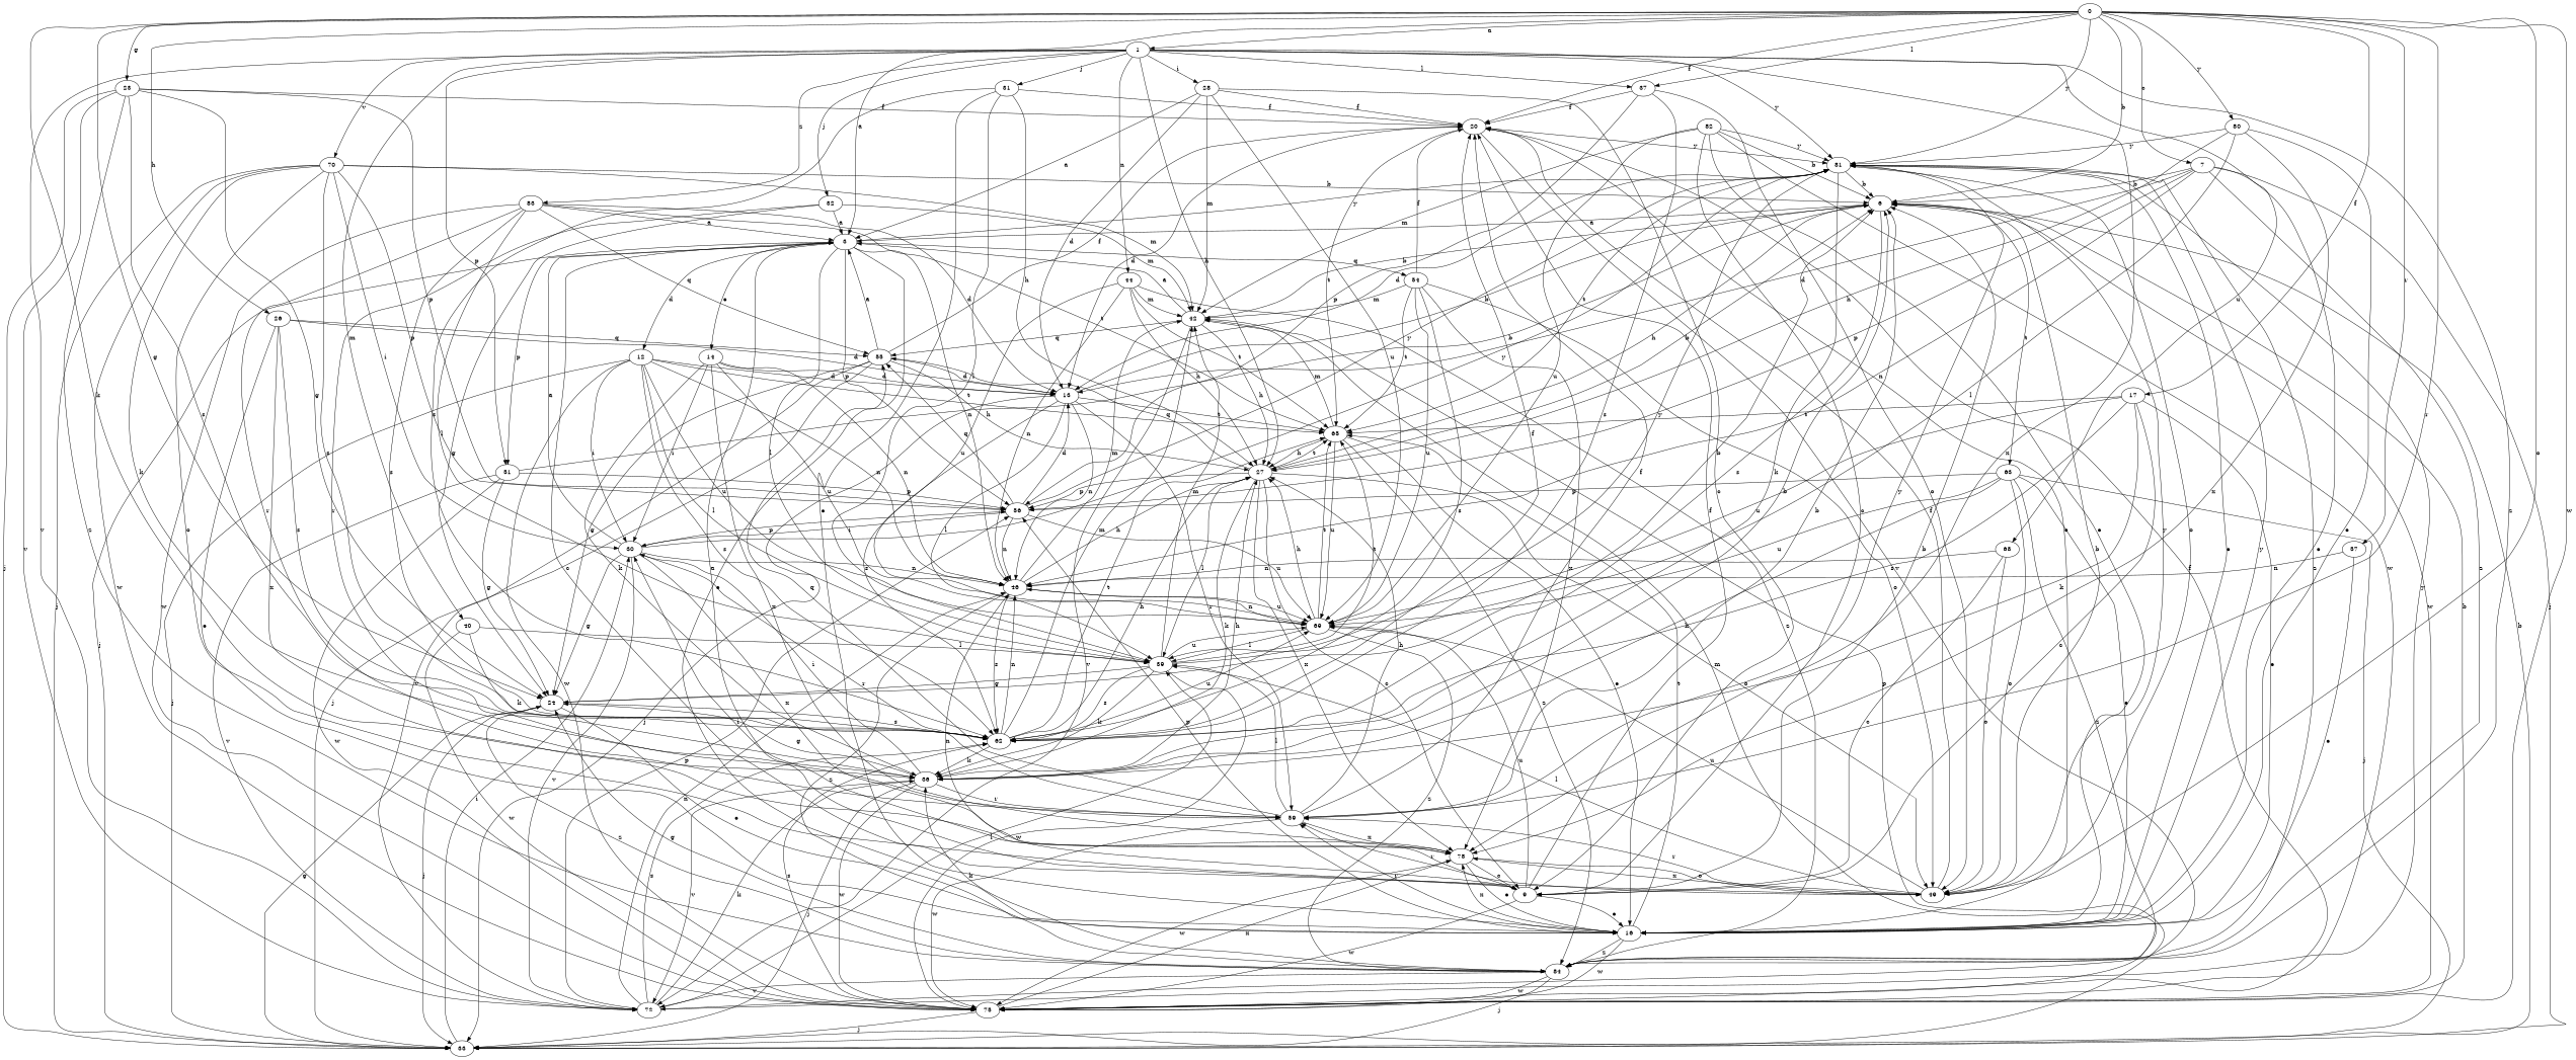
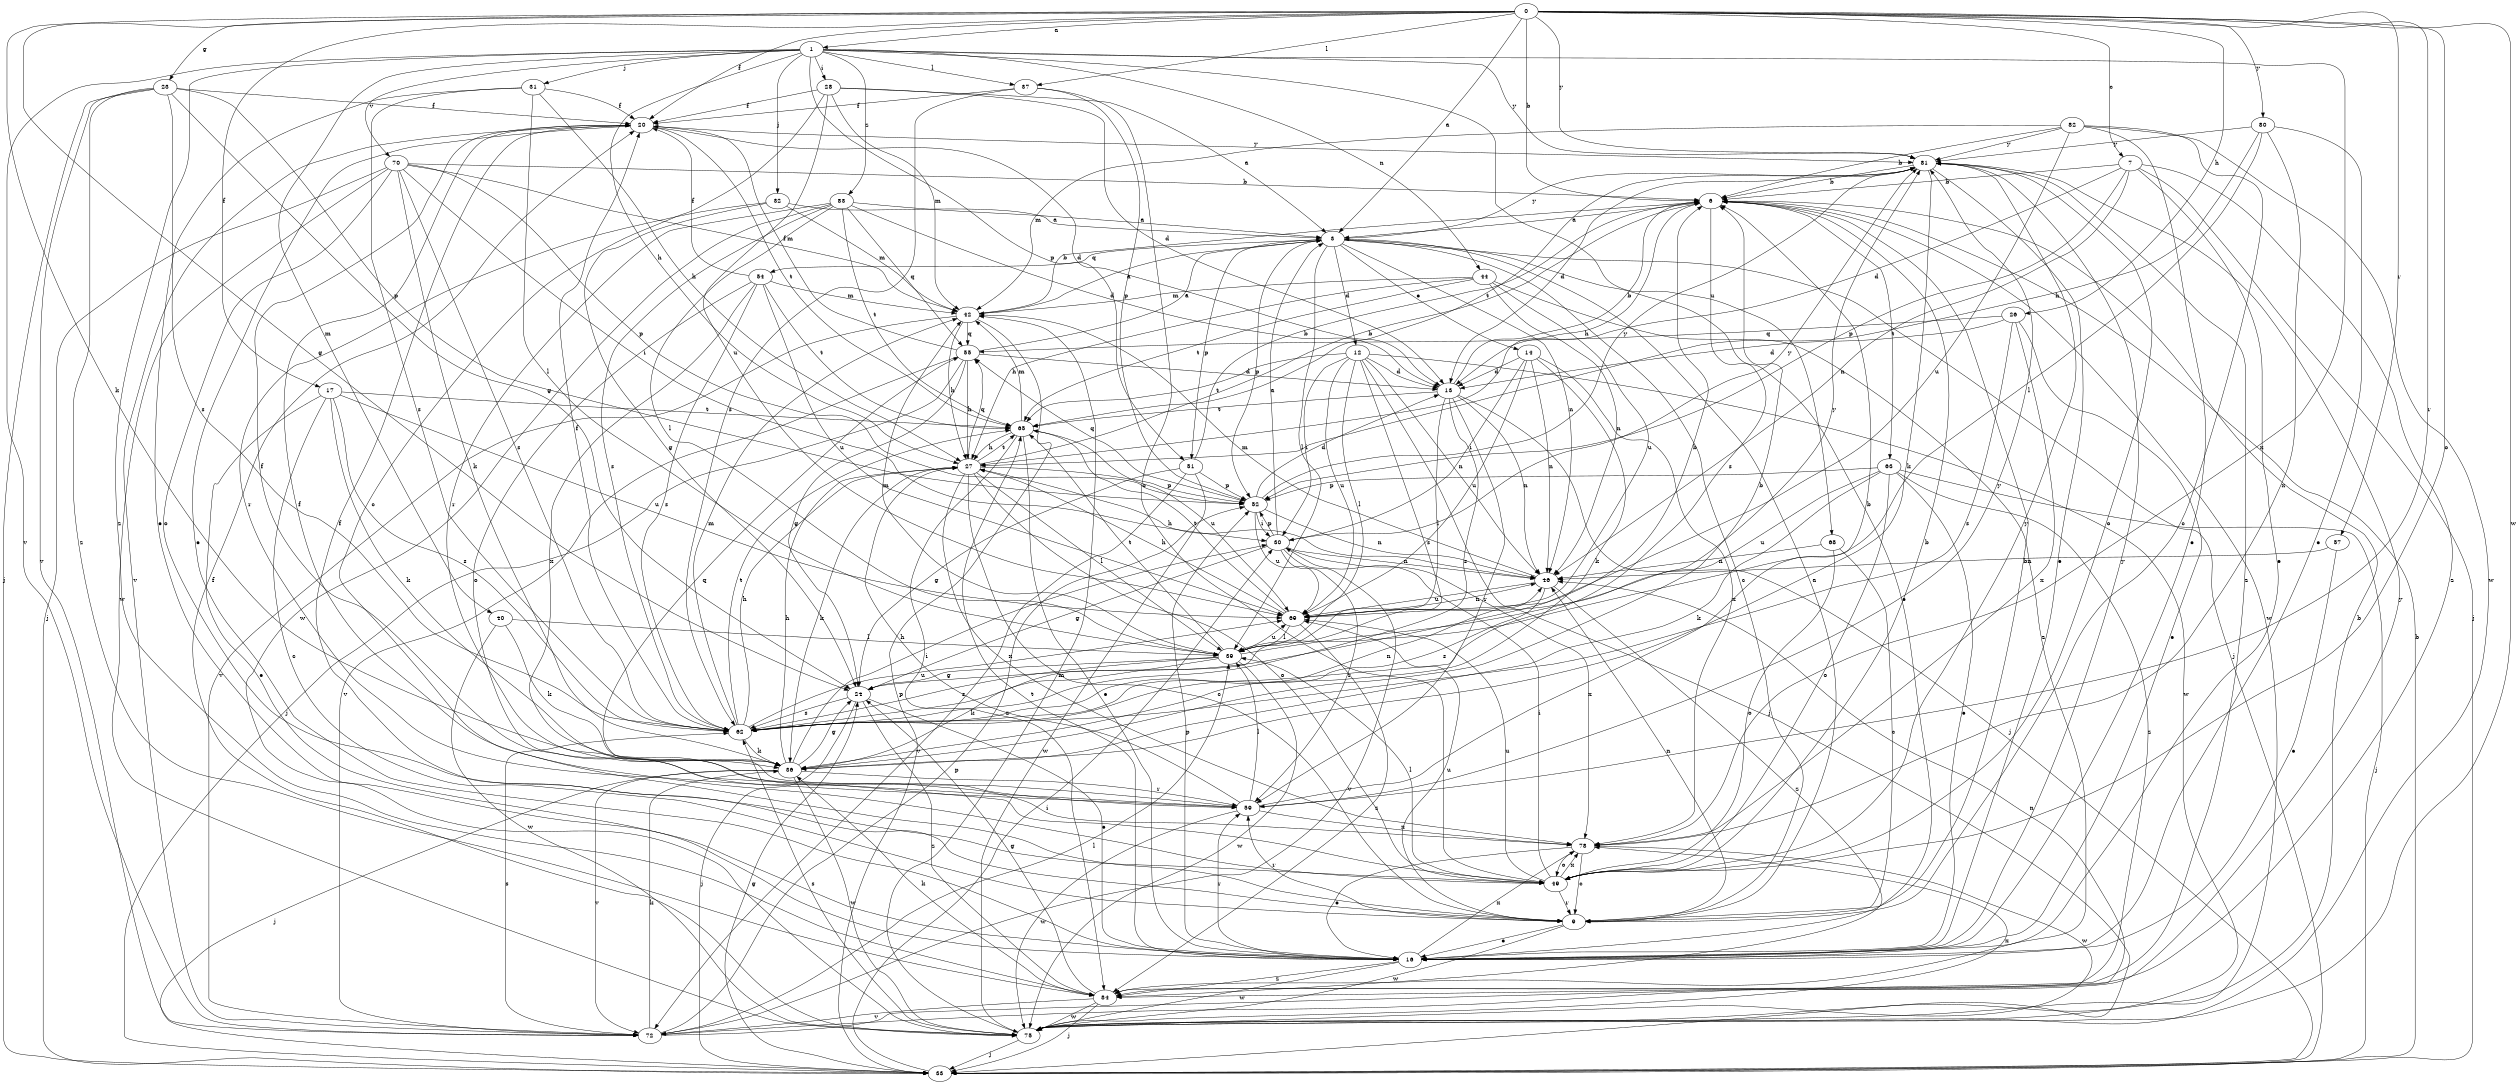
  strict digraph {
    0
    1
    3
    6
    7
    17
    20
    23
    24
    26
    36
    37
    49
    57
    59
    75
    80
    81
    27
    28
    31
    32
    40
    44
    51
    68
    70
    72
    78
    83
    n31 [label=84]
    9
    12
    14
    16
    33
    39
    46
-   52 [label=56]
+   52
    54
    62
    63
    13
    69
    65
    55
    30
    42
    82
    0 -> 1 [label=a]
    0 -> 3 [label=a]
    0 -> 6 [label=b]
    0 -> 7 [label=c]
    0 -> 17 [label=f]
    0 -> 20 [label=f]
    0 -> 23 [label=g]
    0 -> 24 [label=g]
    0 -> 26 [label=h]
    0 -> 36 [label=k]
    0 -> 37 [label=l]
    0 -> 49 [label=o]
    0 -> 57 [label=r]
    0 -> 59 [label=r]
    0 -> 75 [label=w]
    0 -> 80 [label=y]
    0 -> 81 [label=y]
    1 -> 37 [label=l]
    1 -> 81 [label=y]
    1 -> 27 [label=h]
    1 -> 28 [label=i]
    1 -> 31 [label=j]
    1 -> 32 [label=j]
    1 -> 40 [label=m]
    1 -> 44 [label=n]
    1 -> 51 [label=p]
    1 -> 68 [label=u]
    1 -> 70 [label=v]
    1 -> 72 [label=v]
    1 -> 78 [label=x]
    1 -> 83 [label=z]
    1 -> n31 [label=z]
    3 -> 81 [label=y]
    3 -> 51 [label=p]
    3 -> 9 [label=c]
    3 -> 12 [label=d]
    3 -> 14 [label=e]
    3 -> 16 [label=e]
    3 -> 33 [label=j]
    3 -> 39 [label=l]
    3 -> 46 [label=n]
    3 -> 52 [label=p]
    3 -> 54 [label=q]
    6 -> 3 [label=a]
    6 -> 75 [label=w]
    6 -> 27 [label=h]
    6 -> 62 [label=s]
    6 -> 63 [label=t]
    7 -> 6 [label=b]
    7 -> n31 [label=z]
    7 -> 16 [label=e]
    7 -> 33 [label=j]
    7 -> 46 [label=n]
    7 -> 52 [label=p]
    7 -> 13 [label=d]
    17 -> 36 [label=k]
    17 -> 9 [label=c]
    17 -> 16 [label=e]
    17 -> 62 [label=s]
    17 -> 69 [label=u]
    17 -> 65 [label=t]
    20 -> 81 [label=y]
    20 -> 72 [label=v]
    20 -> 16 [label=e]
    20 -> 13 [label=d]
    20 -> 65 [label=t]
    23 -> 20 [label=f]
    23 -> 24 [label=g]
    23 -> 72 [label=v]
    23 -> n31 [label=z]
    23 -> 33 [label=j]
    23 -> 52 [label=p]
    23 -> 62 [label=s]
    24 -> 6 [label=b]
    24 -> n31 [label=z]
    24 -> 16 [label=e]
    24 -> 33 [label=j]
    24 -> 62 [label=s]
    26 -> 78 [label=x]
    26 -> 16 [label=e]
    26 -> 62 [label=s]
    26 -> 13 [label=d]
    26 -> 55 [label=q]
    36 -> 6 [label=b]
    36 -> 24 [label=g]
    36 -> 59 [label=r]
    36 -> 75 [label=w]
    36 -> 27 [label=h]
    36 -> 72 [label=v]
    36 -> 33 [label=j]
    36 -> 30 [label=i]
    37 -> 20 [label=f]
    37 -> 49 [label=o]
    37 -> 52 [label=p]
    37 -> 62 [label=s]
    49 -> 6 [label=b]
    49 -> 20 [label=f]
-   49 -> 59 [label=r]
+   49 -> 9 [label=r]
    49 -> 81 [label=y]
    49 -> 78 [label=x]
    49 -> 39 [label=l]
    49 -> 69 [label=u]
    49 -> 30 [label=i]
    57 -> 16 [label=e]
    57 -> 46 [label=n]
    59 -> 6 [label=b]
    59 -> 20 [label=f]
    59 -> 75 [label=w]
    59 -> 81 [label=y]
    59 -> 27 [label=h]
    59 -> 78 [label=x]
    59 -> 39 [label=l]
    59 -> 55 [label=q]
    75 -> 6 [label=b]
    75 -> 20 [label=f]
    75 -> 78 [label=x]
    75 -> 33 [label=j]
    75 -> 62 [label=s]
    75 -> 42 [label=m]
    80 -> 81 [label=y]
    80 -> 27 [label=h]
    80 -> 78 [label=x]
    80 -> 16 [label=e]
    80 -> 39 [label=l]
    81 -> 6 [label=b]
    81 -> 36 [label=k]
    81 -> 49 [label=o]
    81 -> n31 [label=z]
    81 -> 16 [label=e]
    81 -> 13 [label=d]
    81 -> 65 [label=t]
    27 -> 6 [label=b]
    27 -> 36 [label=k]
    27 -> 49 [label=o]
    27 -> 78 [label=x]
    27 -> 9 [label=c]
    27 -> 39 [label=l]
    27 -> 52 [label=p]
    27 -> 65 [label=t]
    27 -> 55 [label=q]
    28 -> 3 [label=a]
    28 -> 20 [label=f]
    28 -> 9 [label=c]
    28 -> 13 [label=d]
    28 -> 69 [label=u]
    28 -> 42 [label=m]
    31 -> 20 [label=f]
    31 -> 27 [label=h]
    31 -> 16 [label=e]
    31 -> 39 [label=l]
    31 -> 62 [label=s]
    32 -> 3 [label=a]
    32 -> 24 [label=g]
    32 -> 59 [label=r]
    32 -> 42 [label=m]
    40 -> 36 [label=k]
    40 -> 75 [label=w]
    40 -> 39 [label=l]
    44 -> 27 [label=h]
    44 -> n31 [label=z]
    44 -> 46 [label=n]
    44 -> 69 [label=u]
    44 -> 65 [label=t]
    44 -> 42 [label=m]
    51 -> 6 [label=b]
    51 -> 24 [label=g]
    51 -> 75 [label=w]
    51 -> 72 [label=v]
    51 -> 52 [label=p]
    68 -> 49 [label=o]
    68 -> 9 [label=c]
    68 -> 46 [label=n]
    70 -> 6 [label=b]
    70 -> 36 [label=k]
    70 -> 49 [label=o]
    70 -> 75 [label=w]
    70 -> 33 [label=j]
    70 -> 52 [label=p]
    70 -> 62 [label=s]
    70 -> 30 [label=i]
    70 -> 42 [label=m]
    72 -> 36 [label=k]
    72 -> 81 [label=y]
    72 -> 39 [label=l]
    72 -> 46 [label=n]
    72 -> 52 [label=p]
    72 -> 62 [label=s]
    78 -> 49 [label=o]
    78 -> 75 [label=w]
    78 -> 9 [label=c]
    78 -> 16 [label=e]
    83 -> 3 [label=a]
    83 -> 59 [label=r]
    83 -> 75 [label=w]
    83 -> 39 [label=l]
    83 -> 62 [label=s]
    83 -> 13 [label=d]
    83 -> 65 [label=t]
    83 -> 55 [label=q]
    n31 -> 24 [label=g]
    n31 -> 36 [label=k]
    n31 -> 75 [label=w]
    n31 -> 72 [label=v]
    n31 -> 33 [label=j]
    9 -> 3 [label=a]
    9 -> 6 [label=b]
    9 -> 20 [label=f]
    9 -> 59 [label=r]
    9 -> 75 [label=w]
    9 -> 16 [label=e]
    9 -> 46 [label=n]
    9 -> 69 [label=u]
    12 -> 75 [label=w]
    12 -> 33 [label=j]
    12 -> 39 [label=l]
    12 -> 46 [label=n]
    12 -> 62 [label=s]
    12 -> 13 [label=d]
    12 -> 69 [label=u]
    12 -> 65 [label=t]
    12 -> 30 [label=i]
    14 -> 36 [label=k]
    14 -> 78 [label=x]
    14 -> 46 [label=n]
    14 -> 13 [label=d]
    14 -> 69 [label=u]
    14 -> 30 [label=i]
    16 -> 59 [label=r]
    16 -> 75 [label=w]
    16 -> 81 [label=y]
    16 -> 78 [label=x]
    16 -> n31 [label=z]
    16 -> 52 [label=p]
    16 -> 65 [label=t]
    33 -> 6 [label=b]
    33 -> 24 [label=g]
    33 -> 30 [label=i]
    39 -> 24 [label=g]
    39 -> 36 [label=k]
    39 -> 75 [label=w]
    39 -> 81 [label=y]
    39 -> 62 [label=s]
    39 -> 69 [label=u]
    39 -> 65 [label=t]
    39 -> 42 [label=m]
    46 -> 27 [label=h]
    46 -> n31 [label=z]
    46 -> 62 [label=s]
    46 -> 69 [label=u]
    46 -> 42 [label=m]
    52 -> 81 [label=y]
    52 -> 46 [label=n]
    52 -> 13 [label=d]
    52 -> 69 [label=u]
    52 -> 55 [label=q]
    52 -> 30 [label=i]
    54 -> 20 [label=f]
    54 -> 49 [label=o]
    54 -> 78 [label=x]
    54 -> 62 [label=s]
    54 -> 69 [label=u]
    54 -> 65 [label=t]
    54 -> 42 [label=m]
    62 -> 20 [label=f]
    62 -> 36 [label=k]
    62 -> 27 [label=h]
    62 -> 46 [label=n]
    62 -> 69 [label=u]
    62 -> 65 [label=t]
    62 -> 42 [label=m]
    63 -> 36 [label=k]
    63 -> 49 [label=o]
    63 -> n31 [label=z]
    63 -> 16 [label=e]
    63 -> 33 [label=j]
    63 -> 52 [label=p]
    63 -> 69 [label=u]
    13 -> 6 [label=b]
    13 -> 59 [label=r]
    13 -> 33 [label=j]
    13 -> 39 [label=l]
    13 -> 46 [label=n]
    13 -> 62 [label=s]
    13 -> 65 [label=t]
    69 -> 27 [label=h]
    69 -> n31 [label=z]
    69 -> 39 [label=l]
    69 -> 46 [label=n]
    69 -> 65 [label=t]
    65 -> 27 [label=h]
    65 -> n31 [label=z]
    65 -> 16 [label=e]
    65 -> 69 [label=u]
    65 -> 42 [label=m]
    55 -> 3 [label=a]
    55 -> 20 [label=f]
    55 -> 24 [label=g]
    55 -> 27 [label=h]
    55 -> 72 [label=v]
    55 -> 33 [label=j]
    55 -> 13 [label=d]
    30 -> 3 [label=a]
    30 -> 24 [label=g]
    30 -> 59 [label=r]
    30 -> 81 [label=y]
    30 -> 72 [label=v]
    30 -> 78 [label=x]
    30 -> 46 [label=n]
    30 -> 52 [label=p]
    42 -> 3 [label=a]
    42 -> 6 [label=b]
    42 -> 27 [label=h]
    42 -> 72 [label=v]
    42 -> 33 [label=p]
    42 -> 55 [label=q]
    82 -> 6 [label=b]
    82 -> 75 [label=w]
    82 -> 81 [label=y]
    82 -> 9 [label=c]
    82 -> 16 [label=e]
    82 -> 69 [label=u]
    82 -> 42 [label=m]
  }
